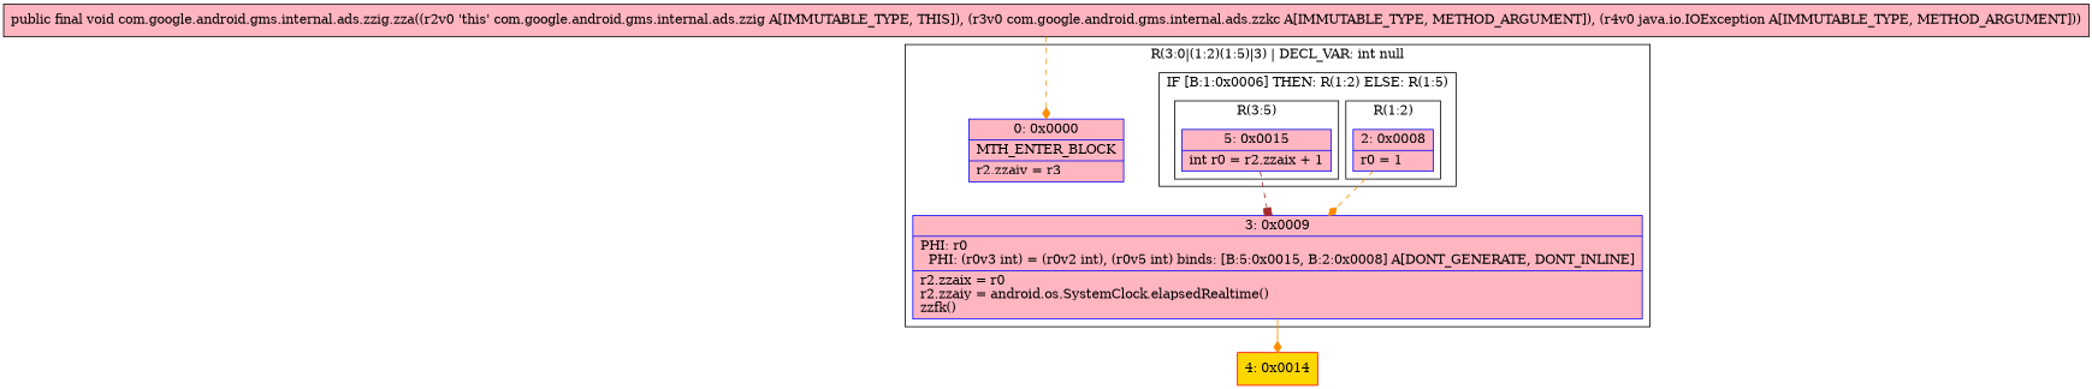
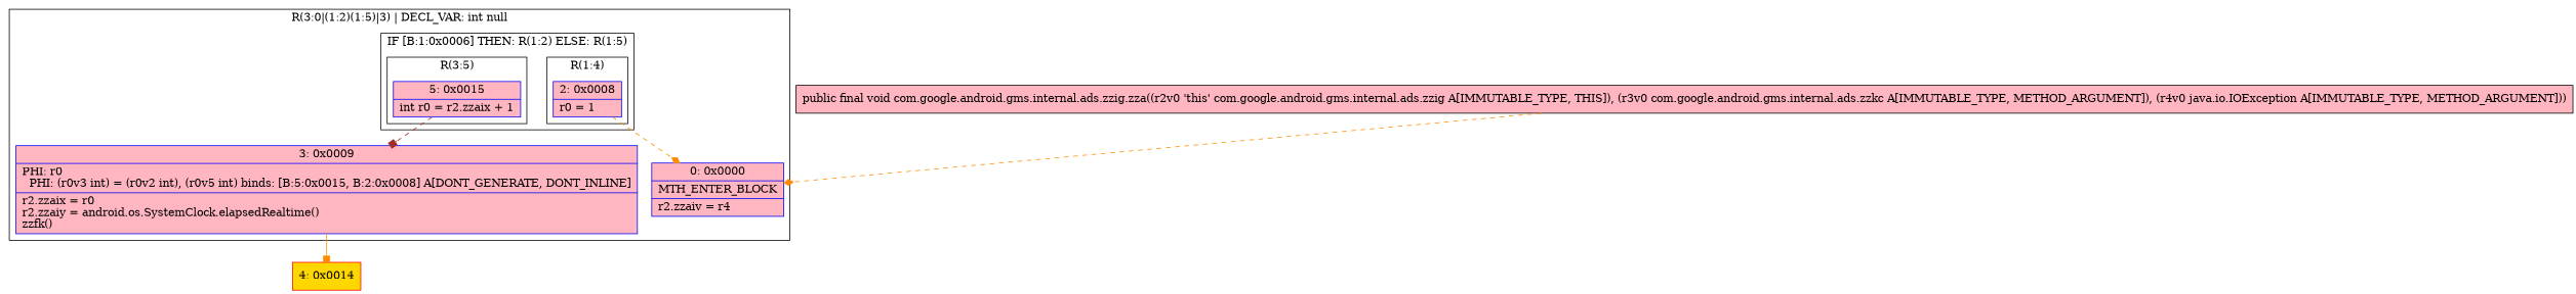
  digraph {
    node [color=blue fillcolor=lightpink shape=record style=filled]
    edge [arrowhead=diamond color=darkorange style=dashed]
    n1 [label="{2\:\ 0x0008|r0 = 1\l}"]
    n2 [label="{5\:\ 0x0015|int r0 = r2.zzaix + 1\l}"]
-   n3 [label="{0\:\ 0x0000|MTH_ENTER_BLOCK\l|r2.zzaiv = r3\l}"]
+   n3 [label="{0\:\ 0x0000|MTH_ENTER_BLOCK\l|r2.zzaiv = r4\l}"]
    n4 [label="{3\:\ 0x0009|PHI: r0 \l  PHI: (r0v3 int) = (r0v2 int), (r0v5 int) binds: [B:5:0x0015, B:2:0x0008] A[DONT_GENERATE, DONT_INLINE]\l|r2.zzaix = r0\lr2.zzaiy = android.os.SystemClock.elapsedRealtime()\lzzfk()\l}"]
    n5 [color=red fillcolor=gold label="{4\:\ 0x0014}"]
    n6 [label="{public final void com.google.android.gms.internal.ads.zzig.zza((r2v0 'this' com.google.android.gms.internal.ads.zzig A[IMMUTABLE_TYPE, THIS]), (r3v0 com.google.android.gms.internal.ads.zzkc A[IMMUTABLE_TYPE, METHOD_ARGUMENT]), (r4v0 java.io.IOException A[IMMUTABLE_TYPE, METHOD_ARGUMENT])) }" color=""]
    subgraph cluster_1 {
      label="R(3:0|(1:2)(1:5)|3) | DECL_VAR: int null\l"
      n3
      n4
      subgraph cluster_2 {
        label="IF [B:1:0x0006] THEN: R(1:2) ELSE: R(1:5)"
        subgraph cluster_3 {
-         label="R(1:2)"
+         label="R(1:4)"
          n1
        }
        subgraph cluster_4 {
          label="R(3:5)"
          n2
        }
      }
    }
-   n1 -> n4
+   n1 -> n3
    n2 -> n4 [arrowhead=box color=brown]
-   n4 -> n5 [style=solid]
+   n4 -> n5 [arrowhead=box style=solid]
    n6 -> n3
  }
